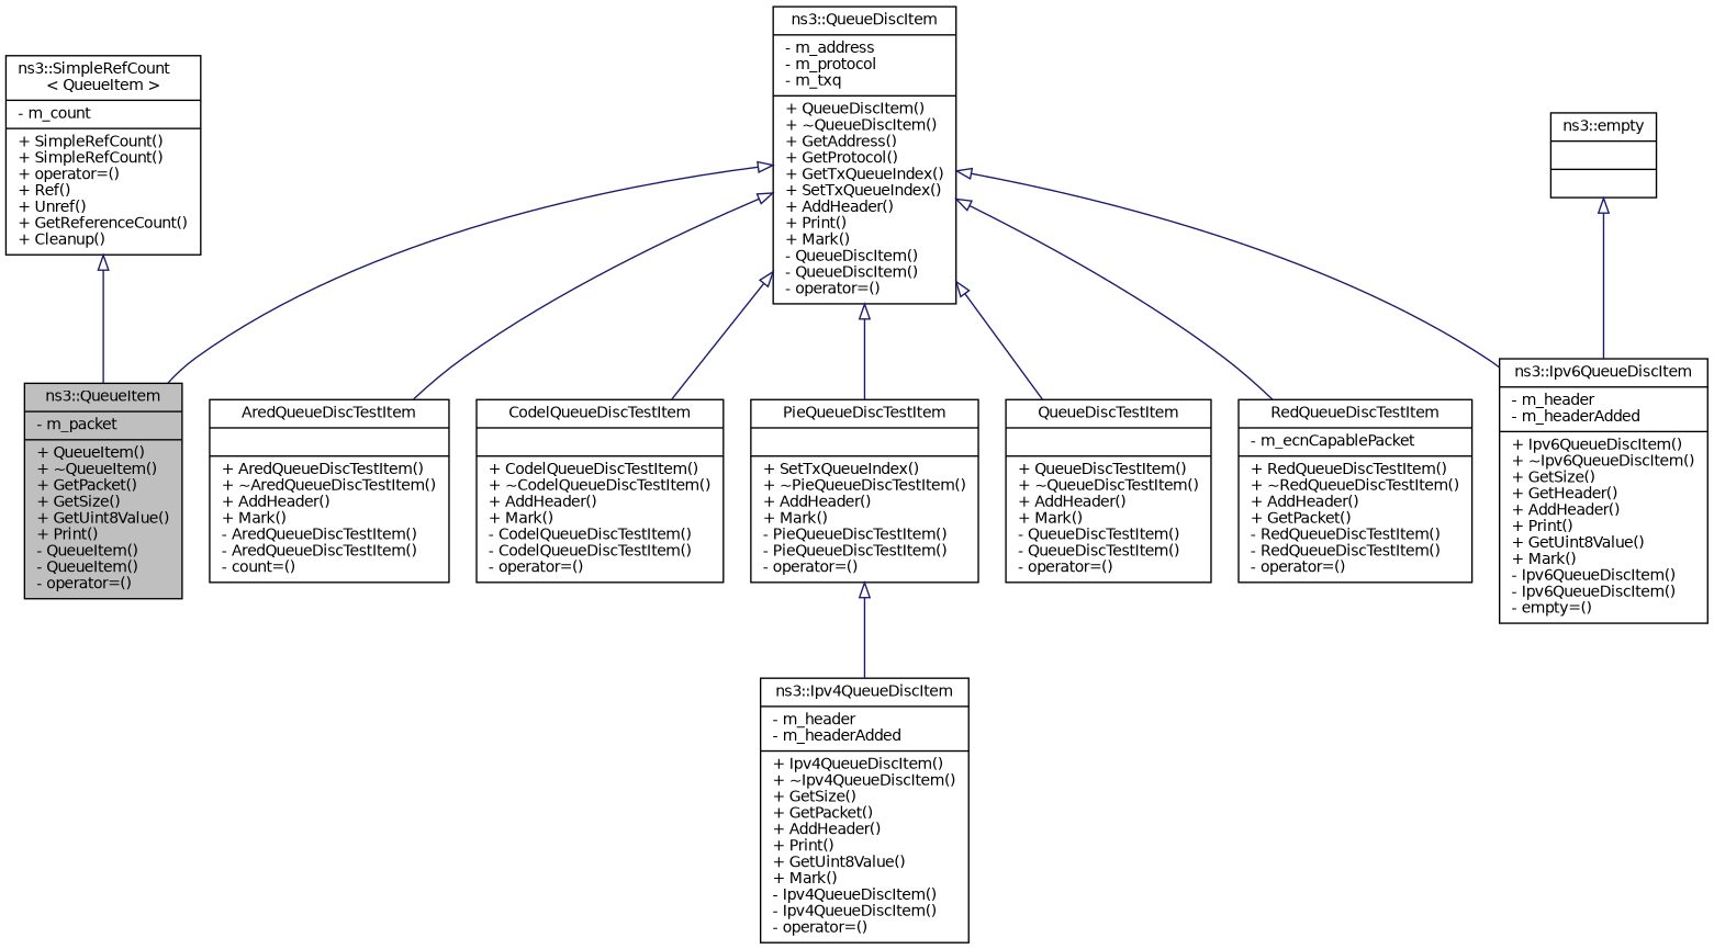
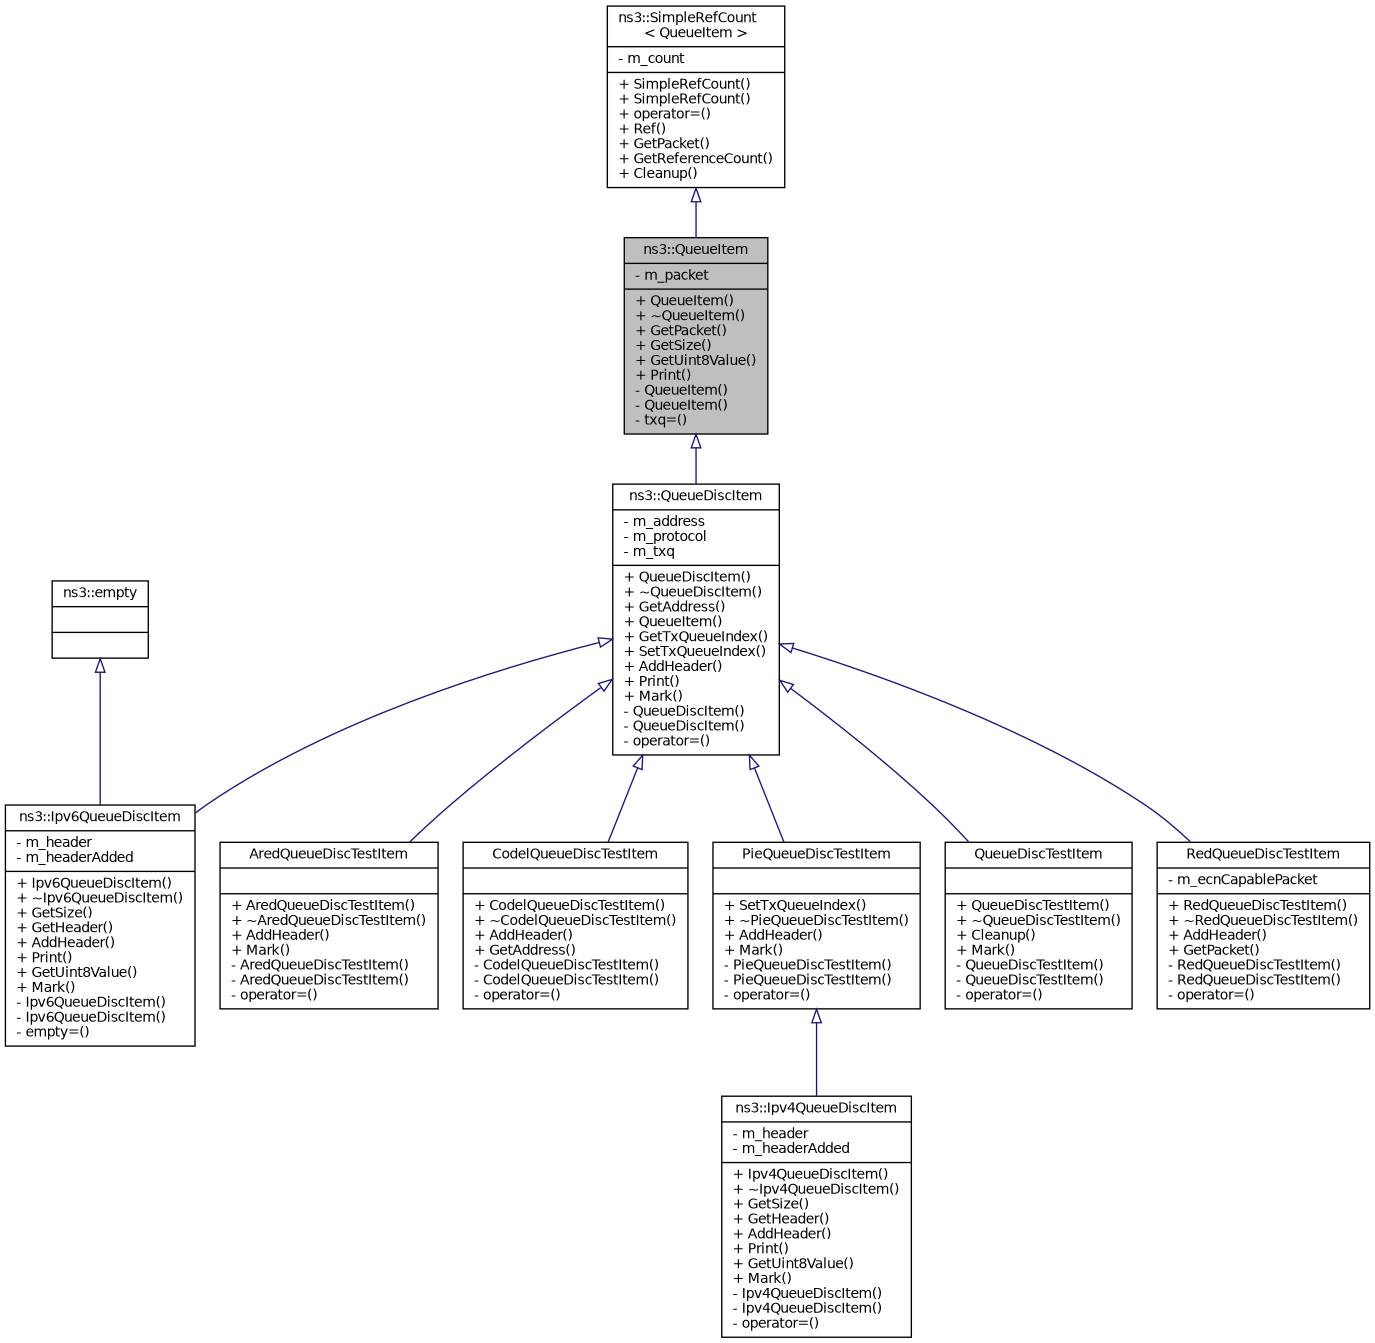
  digraph {
    node [color=black fillcolor=white fontname=Helvetica fontsize=10 shape=record style=filled]
    edge [arrowtail=onormal color=midnightblue dir=back fontname=Helvetica fontsize=10 labelfontname=Helvetica labelfontsize=10 style=solid]
-   n1 [fillcolor=grey75 fontcolor=black height=0.2 label="{ns3::QueueItem\n|- m_packet\l|+ QueueItem()\l+ ~QueueItem()\l+ GetPacket()\l+ GetSize()\l+ GetUint8Value()\l+ Print()\l- QueueItem()\l- QueueItem()\l- operator=()\l}" width=0.4]
-   n2 [height=0.2 label="{ns3::QueueDiscItem\n|- m_address\l- m_protocol\l- m_txq\l|+ QueueDiscItem()\l+ ~QueueDiscItem()\l+ GetAddress()\l+ GetProtocol()\l+ GetTxQueueIndex()\l+ SetTxQueueIndex()\l+ AddHeader()\l+ Print()\l+ Mark()\l- QueueDiscItem()\l- QueueDiscItem()\l- operator=()\l}" width=0.4]
-   n3 [height=0.2 label="{AredQueueDiscTestItem\n||+ AredQueueDiscTestItem()\l+ ~AredQueueDiscTestItem()\l+ AddHeader()\l+ Mark()\l- AredQueueDiscTestItem()\l- AredQueueDiscTestItem()\l- count=()\l}" width=0.4]
-   n4 [height=0.2 label="{CodelQueueDiscTestItem\n||+ CodelQueueDiscTestItem()\l+ ~CodelQueueDiscTestItem()\l+ AddHeader()\l+ Mark()\l- CodelQueueDiscTestItem()\l- CodelQueueDiscTestItem()\l- operator=()\l}" width=0.4]
+   n1 [fillcolor=grey75 fontcolor=black height=0.2 label="{ns3::QueueItem\n|- m_packet\l|+ QueueItem()\l+ ~QueueItem()\l+ GetPacket()\l+ GetSize()\l+ GetUint8Value()\l+ Print()\l- QueueItem()\l- QueueItem()\l- txq=()\l}" width=0.4]
+   n2 [height=0.2 label="{ns3::QueueDiscItem\n|- m_address\l- m_protocol\l- m_txq\l|+ QueueDiscItem()\l+ ~QueueDiscItem()\l+ GetAddress()\l+ QueueItem()\l+ GetTxQueueIndex()\l+ SetTxQueueIndex()\l+ AddHeader()\l+ Print()\l+ Mark()\l- QueueDiscItem()\l- QueueDiscItem()\l- operator=()\l}" width=0.4]
+   n3 [height=0.2 label="{AredQueueDiscTestItem\n||+ AredQueueDiscTestItem()\l+ ~AredQueueDiscTestItem()\l+ AddHeader()\l+ Mark()\l- AredQueueDiscTestItem()\l- AredQueueDiscTestItem()\l- operator=()\l}" width=0.4]
+   n4 [height=0.2 label="{CodelQueueDiscTestItem\n||+ CodelQueueDiscTestItem()\l+ ~CodelQueueDiscTestItem()\l+ AddHeader()\l+ GetAddress()\l- CodelQueueDiscTestItem()\l- CodelQueueDiscTestItem()\l- operator=()\l}" width=0.4]
    n5 [height=0.2 label="{ns3::Ipv6QueueDiscItem\n|- m_header\l- m_headerAdded\l|+ Ipv6QueueDiscItem()\l+ ~Ipv6QueueDiscItem()\l+ GetSize()\l+ GetHeader()\l+ AddHeader()\l+ Print()\l+ GetUint8Value()\l+ Mark()\l- Ipv6QueueDiscItem()\l- Ipv6QueueDiscItem()\l- empty=()\l}" width=0.4]
    n6 [height=0.2 label="{PieQueueDiscTestItem\n||+ SetTxQueueIndex()\l+ ~PieQueueDiscTestItem()\l+ AddHeader()\l+ Mark()\l- PieQueueDiscTestItem()\l- PieQueueDiscTestItem()\l- operator=()\l}" width=0.4]
-   n7 [height=0.2 label="{QueueDiscTestItem\n||+ QueueDiscTestItem()\l+ ~QueueDiscTestItem()\l+ AddHeader()\l+ Mark()\l- QueueDiscTestItem()\l- QueueDiscTestItem()\l- operator=()\l}" width=0.4]
+   n7 [height=0.2 label="{QueueDiscTestItem\n||+ QueueDiscTestItem()\l+ ~QueueDiscTestItem()\l+ Cleanup()\l+ Mark()\l- QueueDiscTestItem()\l- QueueDiscTestItem()\l- operator=()\l}" width=0.4]
    n8 [height=0.2 label="{RedQueueDiscTestItem\n|- m_ecnCapablePacket\l|+ RedQueueDiscTestItem()\l+ ~RedQueueDiscTestItem()\l+ AddHeader()\l+ GetPacket()\l- RedQueueDiscTestItem()\l- RedQueueDiscTestItem()\l- operator=()\l}" width=0.4]
-   n9 [height=0.2 label="{ns3::SimpleRefCount\l\< QueueItem \>\n|- m_count\l|+ SimpleRefCount()\l+ SimpleRefCount()\l+ operator=()\l+ Ref()\l+ Unref()\l+ GetReferenceCount()\l+ Cleanup()\l}" width=0.4]
+   n9 [height=0.2 label="{ns3::SimpleRefCount\l\< QueueItem \>\n|- m_count\l|+ SimpleRefCount()\l+ SimpleRefCount()\l+ operator=()\l+ Ref()\l+ GetPacket()\l+ GetReferenceCount()\l+ Cleanup()\l}" width=0.4]
    n10 [height=0.2 label="{ns3::empty\n||}" width=0.4]
-   n11 [height=0.2 label="{ns3::Ipv4QueueDiscItem\n|- m_header\l- m_headerAdded\l|+ Ipv4QueueDiscItem()\l+ ~Ipv4QueueDiscItem()\l+ GetSize()\l+ GetPacket()\l+ AddHeader()\l+ Print()\l+ GetUint8Value()\l+ Mark()\l- Ipv4QueueDiscItem()\l- Ipv4QueueDiscItem()\l- operator=()\l}" width=0.4]
-   n2 -> n1
+   n11 [height=0.2 label="{ns3::Ipv4QueueDiscItem\n|- m_header\l- m_headerAdded\l|+ Ipv4QueueDiscItem()\l+ ~Ipv4QueueDiscItem()\l+ GetSize()\l+ GetHeader()\l+ AddHeader()\l+ Print()\l+ GetUint8Value()\l+ Mark()\l- Ipv4QueueDiscItem()\l- Ipv4QueueDiscItem()\l- operator=()\l}" width=0.4]
+   n1 -> n2
    n2 -> n3
    n2 -> n4
    n2 -> n5
    n2 -> n6
    n2 -> n7
    n2 -> n8
    n6 -> n11
    n9 -> n1
    n10 -> n5
  }
